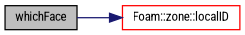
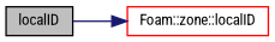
  digraph {
    rankdir=LR
    fontname="Roboto Condensed"
    node [fontname="Roboto Condensed" fontsize=10 shape=record]
-   n1 [color=black fillcolor=grey75 fontcolor=black height=0.2 label=whichFace style=filled width=0.4]
+   n1 [color=black fillcolor=grey75 fontcolor=black height=0.2 label=localID style=filled width=0.4]
    n2 [color=red height=0.2 label="Foam::zone::localID" width=0.4]
    n1 -> n2 [color=midnightblue fontname="Roboto Condensed" fontsize=10 labelfontname=FreeSans labelfontsize=10 style=solid]
  }
